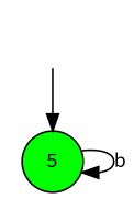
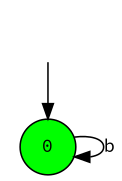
  digraph {
    fontsize=12
    rankdir=TB
    fontname="Source Code Pro"
    node [style=filled fontname="Source Code Pro"]
    edge [fontname="Source Code Pro"]
    n1 [color=white fillcolor=white label=" " shape=plaintext]
-   0 [fillcolor=green fontsize=12 shape=circle label=5]
+   0 [fillcolor=green fontsize=12 shape=circle]
    n1 -> 0
    0 -> 0 [fontsize=12 label=b]
  }
